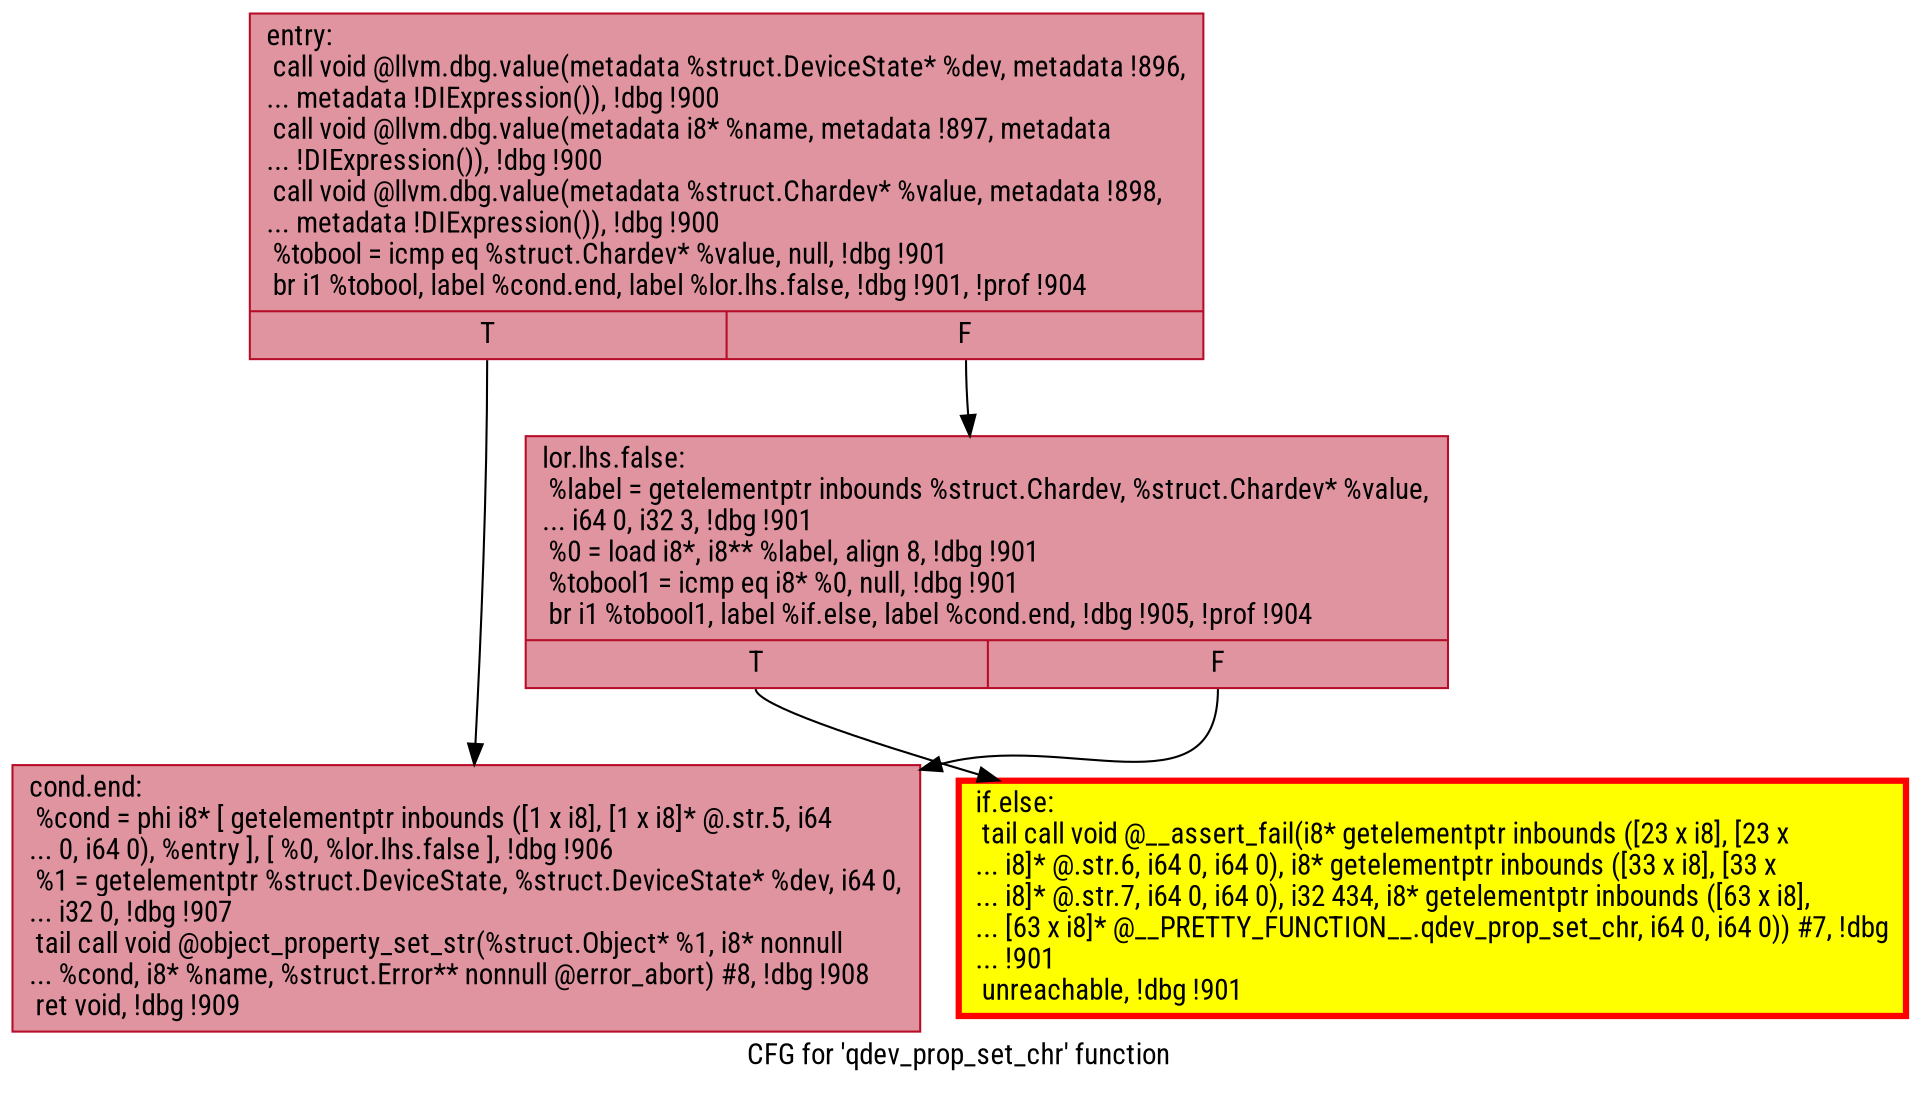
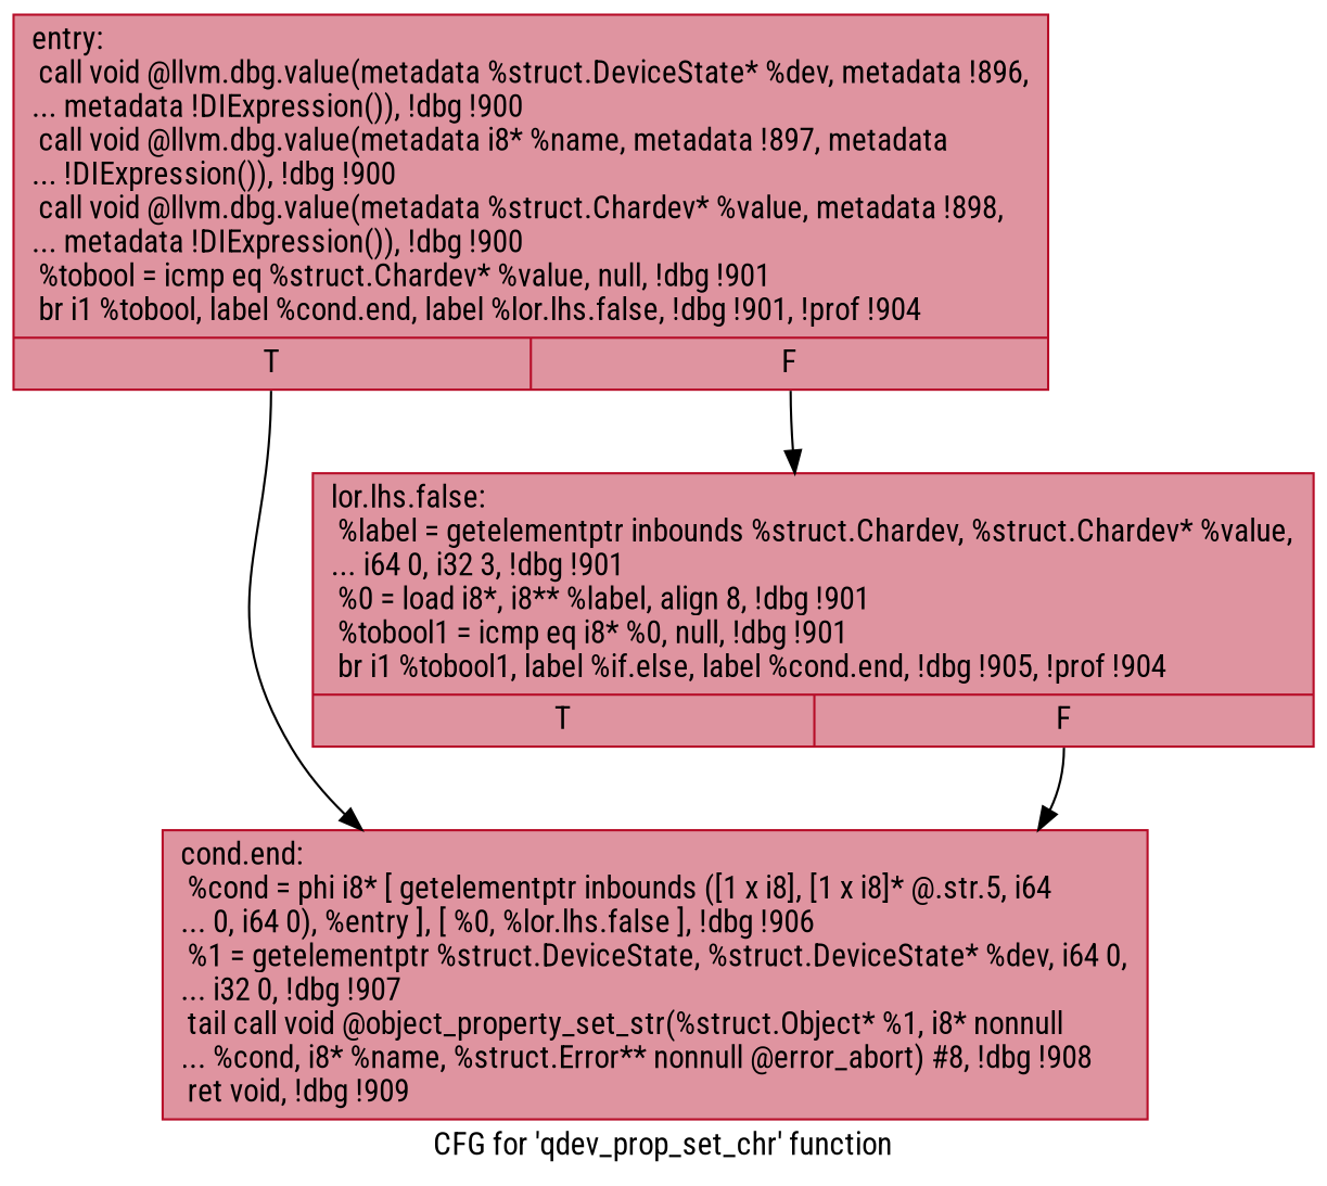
  digraph {
    label="CFG for 'qdev_prop_set_chr' function"
    fontname="Roboto Condensed"
    node [color="#b70d28ff" fillcolor="#b70d2870" shape=record style=filled fontname="Roboto Condensed"]
    edge [tailport=s0 fontname="Roboto Condensed"]
    n1 [label="{entry:\l  call void @llvm.dbg.value(metadata %struct.DeviceState* %dev, metadata !896,\l... metadata !DIExpression()), !dbg !900\l  call void @llvm.dbg.value(metadata i8* %name, metadata !897, metadata\l... !DIExpression()), !dbg !900\l  call void @llvm.dbg.value(metadata %struct.Chardev* %value, metadata !898,\l... metadata !DIExpression()), !dbg !900\l  %tobool = icmp eq %struct.Chardev* %value, null, !dbg !901\l  br i1 %tobool, label %cond.end, label %lor.lhs.false, !dbg !901, !prof !904\l|{<s0>T|<s1>F}}"]
    n2 [label="{cond.end:                                         \l  %cond = phi i8* [ getelementptr inbounds ([1 x i8], [1 x i8]* @.str.5, i64\l... 0, i64 0), %entry ], [ %0, %lor.lhs.false ], !dbg !906\l  %1 = getelementptr %struct.DeviceState, %struct.DeviceState* %dev, i64 0,\l... i32 0, !dbg !907\l  tail call void @object_property_set_str(%struct.Object* %1, i8* nonnull\l... %cond, i8* %name, %struct.Error** nonnull @error_abort) #8, !dbg !908\l  ret void, !dbg !909\l}"]
    n3 [label="{lor.lhs.false:                                    \l  %label = getelementptr inbounds %struct.Chardev, %struct.Chardev* %value,\l... i64 0, i32 3, !dbg !901\l  %0 = load i8*, i8** %label, align 8, !dbg !901\l  %tobool1 = icmp eq i8* %0, null, !dbg !901\l  br i1 %tobool1, label %if.else, label %cond.end, !dbg !905, !prof !904\l|{<s0>T|<s1>F}}"]
-   n4 [color=red fillcolor=yellow label="{if.else:                                          \l  tail call void @__assert_fail(i8* getelementptr inbounds ([23 x i8], [23 x\l... i8]* @.str.6, i64 0, i64 0), i8* getelementptr inbounds ([33 x i8], [33 x\l... i8]* @.str.7, i64 0, i64 0), i32 434, i8* getelementptr inbounds ([63 x i8],\l... [63 x i8]* @__PRETTY_FUNCTION__.qdev_prop_set_chr, i64 0, i64 0)) #7, !dbg\l... !901\l  unreachable, !dbg !901\l}" penwidth=3.0]
    n1 -> n2
    n1 -> n3 [tailport=s1]
    n3 -> n2 [tailport=s1]
-   n3 -> n4
  }
